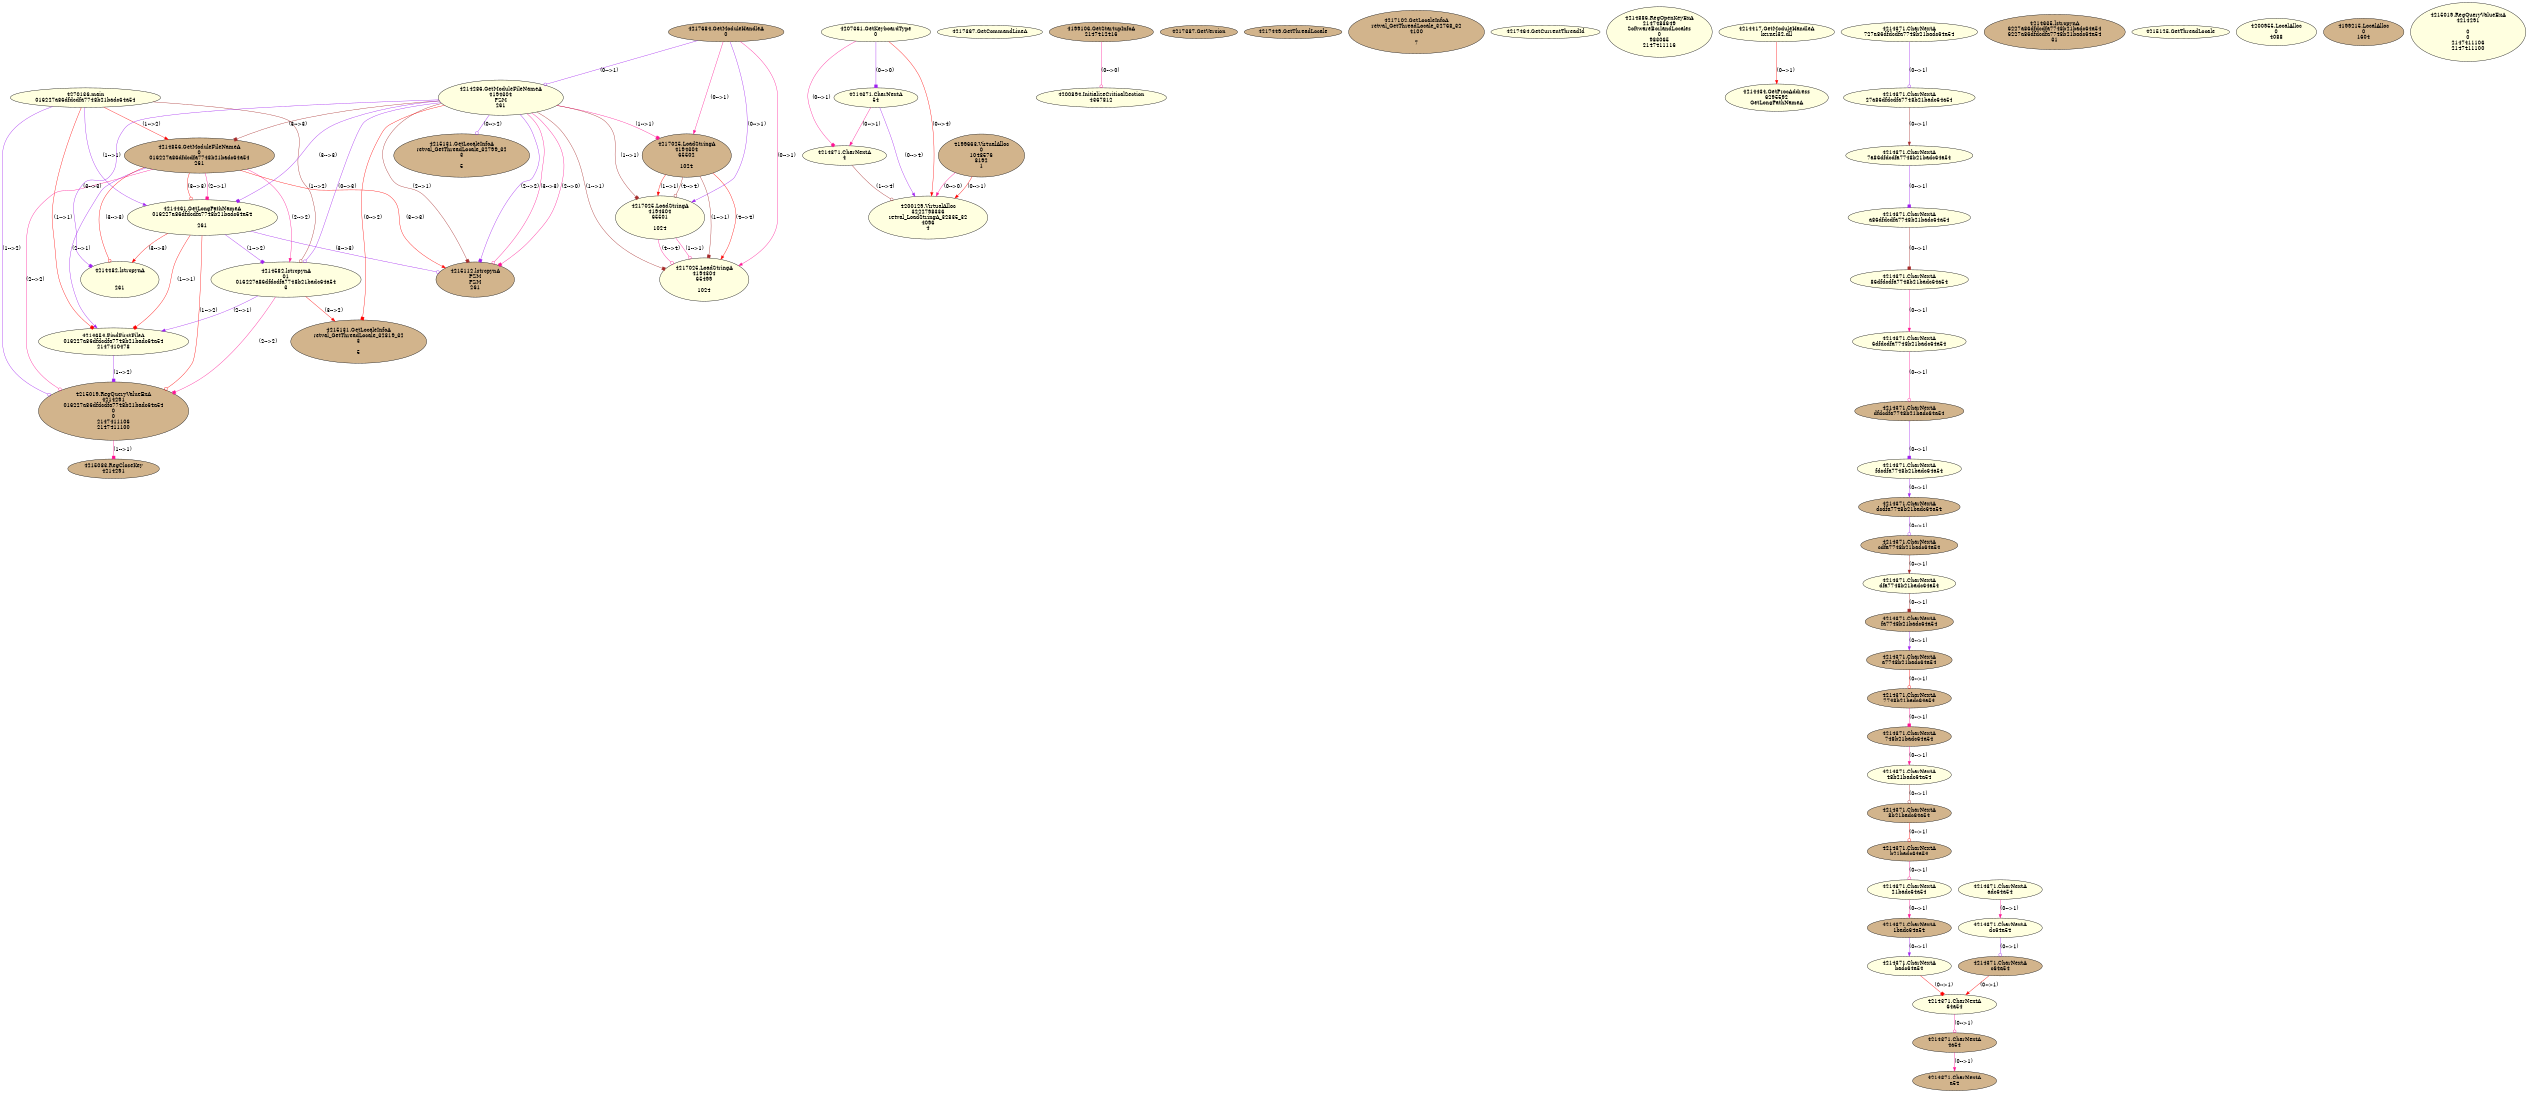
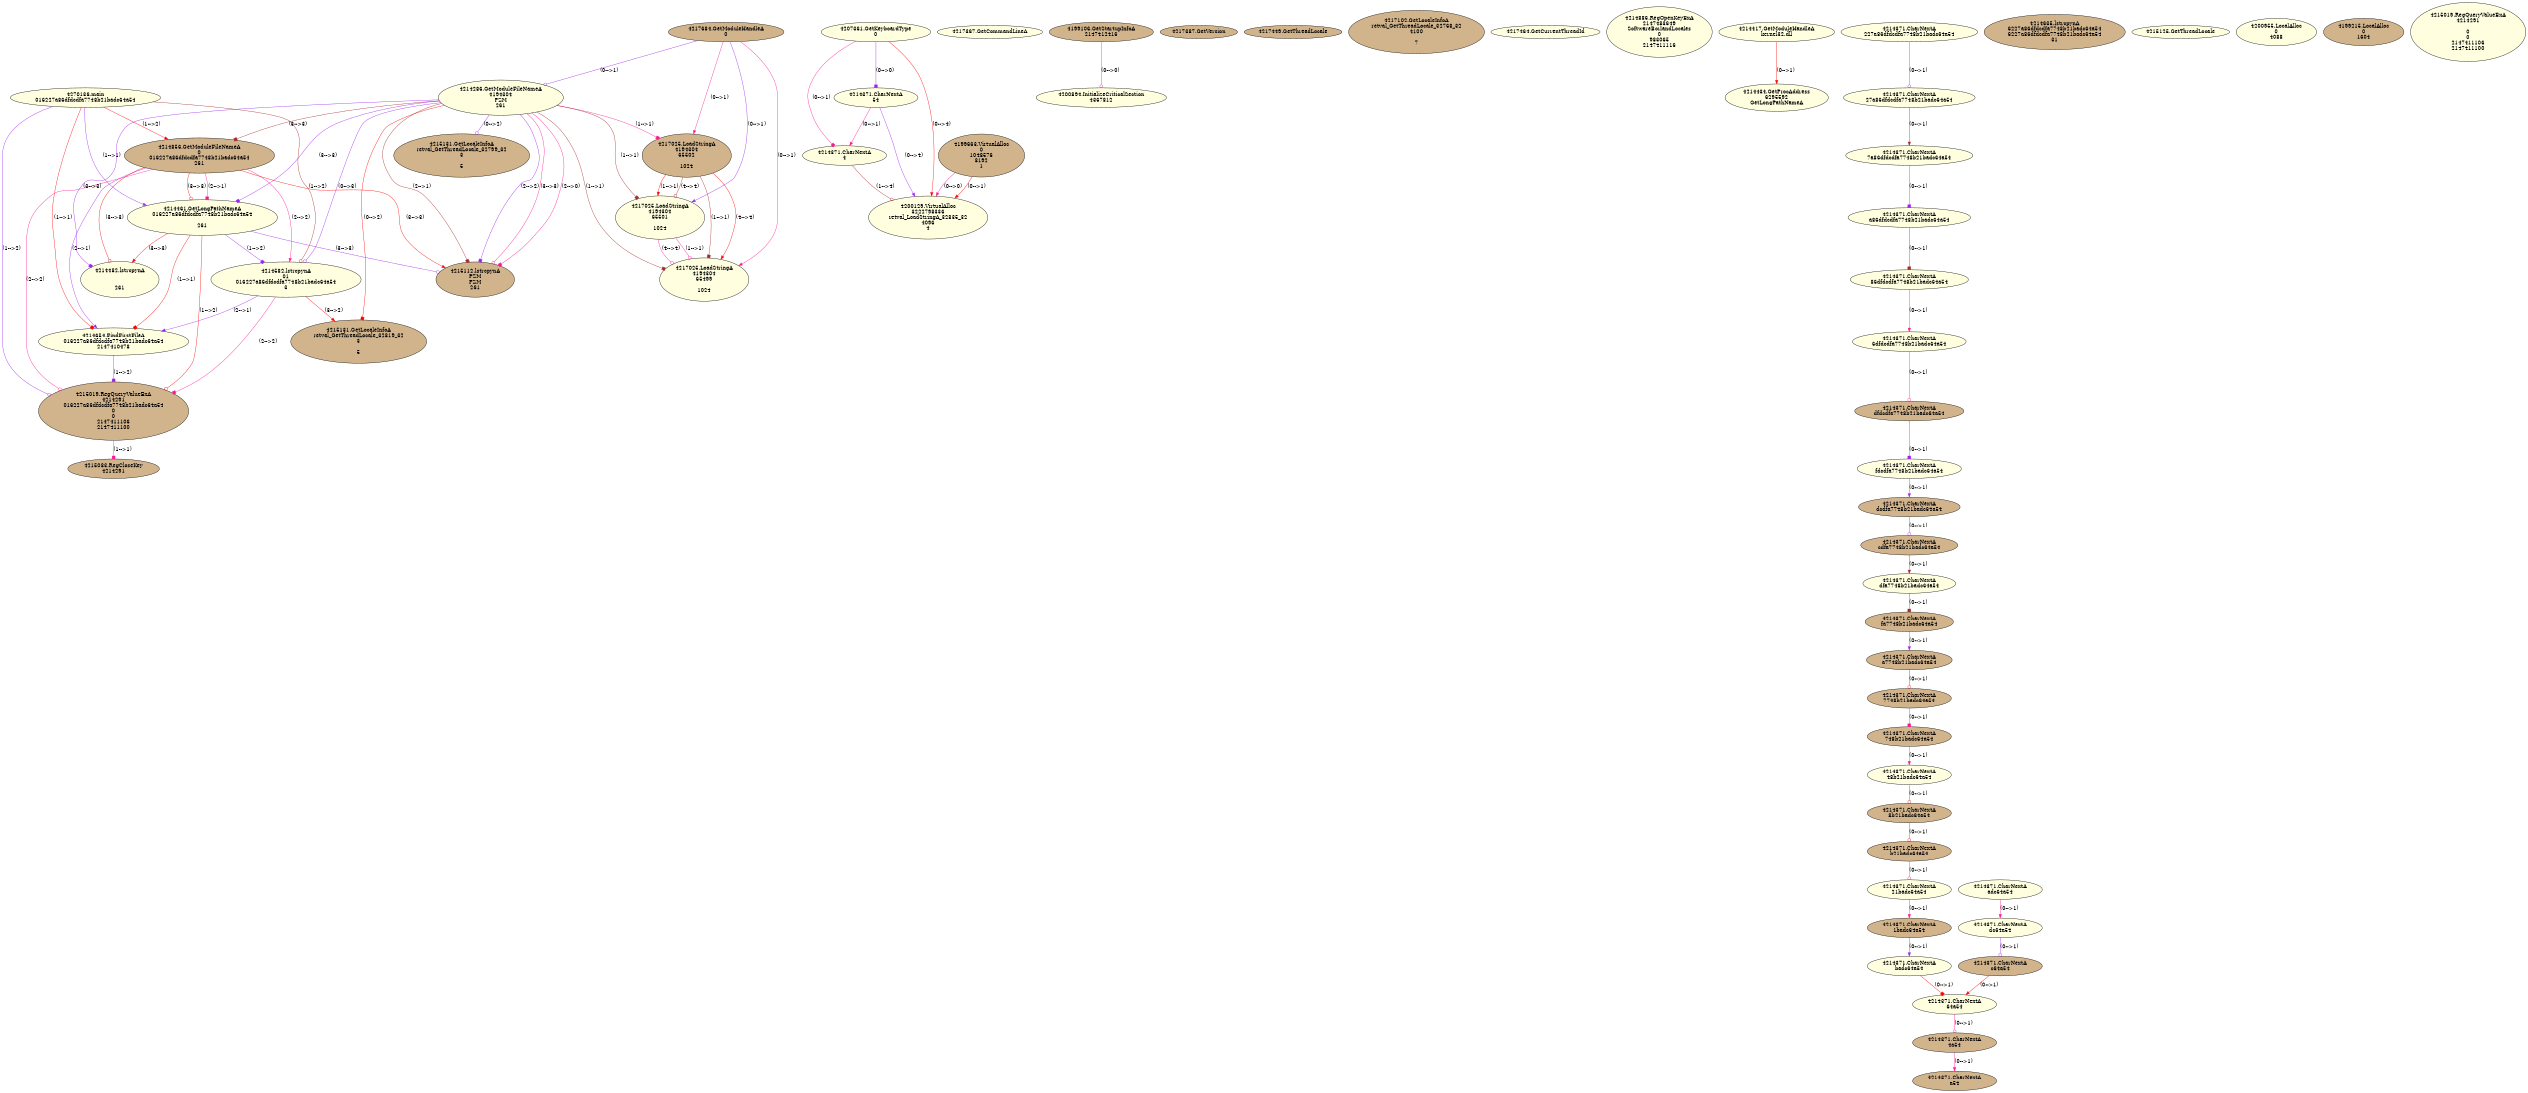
  digraph {
    node [fillcolor=lightyellow style=filled]
    edge [arrowhead=normal color=deeppink]
    n1 [label="4270136.main\n016227a86dfdcdfa7748b21badc64a54"]
    n2 [fillcolor=tan label="4214856.GetModuleFileNameA\n0\n016227a86dfdcdfa7748b21badc64a54\n261"]
    n3 [label="4214461.GetLongPathNameA\n016227a86dfdcdfa7748b21badc64a54\n\n261"]
    n4 [label="4214582.lstrcpynA\n01\n016227a86dfdcdfa7748b21badc64a54\n3"]
    n5 [label="4214654.FindFirstFileA\n016227a86dfdcdfa7748b21badc64a54\n2147410478"]
    n6 [fillcolor=tan label="4215019.RegQueryValueExA\n4214291\n016227a86dfdcdfa7748b21badc64a54\n0\n0\n2147411106\n2147411100"]
    n7 [fillcolor=tan label="4215112.lstrcpynA\nPZM\nPZM\n261"]
    n8 [label="4214482.lstrcpynA\n\n\n261"]
    n9 [fillcolor=tan label="4215131.GetLocaleInfoA\nretval_GetThreadLocale_32819_32\n3\n\n5"]
    n10 [fillcolor=tan label="4215083.RegCloseKey\n4214291"]
    n11 [fillcolor=tan label="4217684.GetModuleHandleA\n0"]
    n12 [label="4214286.GetModuleFileNameA\n4194304\nPZM\n261"]
    n13 [fillcolor=tan label="4217025.LoadStringA\n4194304\n65502\n\n1024"]
    n14 [label="4217025.LoadStringA\n4194304\n65501\n\n1024"]
    n15 [label="4217025.LoadStringA\n4194304\n65499\n\n1024"]
    n16 [fillcolor=tan label="4215131.GetLocaleInfoA\nretval_GetThreadLocale_32799_32\n3\n\n5"]
    n17 [label="4207361.GetKeyboardType\n0"]
    n18 [label="4214371.CharNextA\n54"]
    n19 [label="4214371.CharNextA\n4"]
    n20 [label="4200129.VirtualAlloc\n3222798336\nretval_LoadStringA_32835_32\n4096\n4"]
    n21 [label="4217367.GetCommandLineA\n"]
    n22 [fillcolor=tan label="4199106.GetStartupInfoA\n2147412416"]
    n23 [label="4200894.InitializeCriticalSection\n4367812"]
    n24 [fillcolor=tan label="4217387.GetVersion\n"]
    n25 [fillcolor=tan label="4217449.GetThreadLocale\n"]
    n26 [fillcolor=tan label="4217102.GetLocaleInfoA\nretval_GetThreadLocale_32768_32\n4100\n\n7"]
    n27 [label="4217464.GetCurrentThreadId\n"]
    n28 [label="4214886.RegOpenKeyExA\n2147483649\nSoftware\Borland\Locales\n0\n983065\n2147411116"]
    n29 [label="4214417.GetModuleHandleA\nkernel32.dll"]
    n30 [label="4214434.GetProcAddress\n6295592\nGetLongPathNameA"]
-   n31 [label="4214371.CharNextA\n727a86dfdcdfa7748b21badc64a54"]
+   n31 [label="4214371.CharNextA\n227a86dfdcdfa7748b21badc64a54"]
    n32 [label="4214371.CharNextA\n27a86dfdcdfa7748b21badc64a54"]
    n33 [label="4214371.CharNextA\n7a86dfdcdfa7748b21badc64a54"]
    n34 [label="4214371.CharNextA\na86dfdcdfa7748b21badc64a54"]
    n35 [label="4214371.CharNextA\n86dfdcdfa7748b21badc64a54"]
    n36 [label="4214371.CharNextA\n6dfdcdfa7748b21badc64a54"]
    n37 [fillcolor=tan label="4214371.CharNextA\ndfdcdfa7748b21badc64a54"]
    n38 [label="4214371.CharNextA\nfdcdfa7748b21badc64a54"]
    n39 [fillcolor=tan label="4214371.CharNextA\ndcdfa7748b21badc64a54"]
    n40 [fillcolor=tan label="4214371.CharNextA\ncdfa7748b21badc64a54"]
    n41 [label="4214371.CharNextA\ndfa7748b21badc64a54"]
    n42 [fillcolor=tan label="4214371.CharNextA\nfa7748b21badc64a54"]
    n43 [fillcolor=tan label="4214371.CharNextA\na7748b21badc64a54"]
    n44 [fillcolor=tan label="4214371.CharNextA\n7748b21badc64a54"]
    n45 [fillcolor=tan label="4214371.CharNextA\n748b21badc64a54"]
    n46 [label="4214371.CharNextA\n48b21badc64a54"]
    n47 [fillcolor=tan label="4214371.CharNextA\n8b21badc64a54"]
    n48 [fillcolor=tan label="4214371.CharNextA\nb21badc64a54"]
    n49 [label="4214371.CharNextA\n21badc64a54"]
    n50 [fillcolor=tan label="4214371.CharNextA\n1badc64a54"]
    n51 [label="4214371.CharNextA\nbadc64a54"]
    n52 [label="4214371.CharNextA\n64a54"]
    n53 [label="4214371.CharNextA\nadc64a54"]
    n54 [label="4214371.CharNextA\ndc64a54"]
    n55 [fillcolor=tan label="4214371.CharNextA\nc64a54"]
    n56 [fillcolor=tan label="4214371.CharNextA\n4a54"]
    n57 [fillcolor=tan label="4214371.CharNextA\na54"]
    n58 [fillcolor=tan label="4214635.lstrcpynA\n6227a86dfdcdfa7748b21badc64a54\n6227a86dfdcdfa7748b21badc64a54\n31"]
    n59 [label="4215125.GetThreadLocale\n"]
    n60 [label="4200955.LocalAlloc\n0\n4088"]
    n61 [fillcolor=tan label="4199663.VirtualAlloc\n0\n1048576\n8192\n1"]
    n62 [fillcolor=tan label="4199215.LocalAlloc\n0\n1604"]
    n63 [label="4215019.RegQueryValueExA\n4214291\n\n0\n0\n2147411106\n2147411100"]
    n1 -> n2 [color=red label="(1-->2)"]
    n1 -> n3 [color=purple label="(1-->1)"]
    n1 -> n4 [arrowhead=odot color=brown label="(1-->2)"]
    n1 -> n5 [arrowhead=box color=red label="(1-->1)"]
    n1 -> n6 [arrowhead=odot color=purple label="(1-->2)"]
    n2 -> n3 [arrowhead=box label="(2-->1)"]
    n2 -> n3 [arrowhead=odot color=red label="(3-->3)"]
    n2 -> n4 [label="(2-->2)"]
    n2 -> n5 [color=purple label="(2-->1)"]
    n2 -> n6 [arrowhead=odot label="(2-->2)"]
    n2 -> n7 [color=red label="(3-->3)"]
    n2 -> n8 [arrowhead=odot color=red label="(3-->3)"]
    n3 -> n4 [arrowhead=box color=purple label="(1-->2)"]
    n3 -> n5 [arrowhead=box color=red label="(1-->1)"]
    n3 -> n6 [arrowhead=odot color=red label="(1-->2)"]
    n3 -> n7 [arrowhead=odot color=purple label="(3-->3)"]
    n3 -> n8 [color=red label="(3-->3)"]
    n4 -> n5 [color=purple label="(2-->1)"]
    n4 -> n6 [arrowhead=box label="(2-->2)"]
    n4 -> n9 [color=red label="(3-->2)"]
    n5 -> n6 [arrowhead=box color=purple label="(1-->2)"]
    n6 -> n10 [arrowhead=box label="(1-->1)"]
    n11 -> n12 [arrowhead=odot color=purple label="(0-->1)"]
    n11 -> n13 [label="(0-->1)"]
    n11 -> n14 [color=purple label="(0-->1)"]
    n11 -> n15 [label="(0-->1)"]
    n12 -> n2 [arrowhead=box color=brown label="(3-->3)"]
    n12 -> n3 [arrowhead=box color=purple label="(3-->3)"]
    n12 -> n4 [arrowhead=odot color=purple label="(0-->3)"]
    n12 -> n7 [arrowhead=box color=brown label="(2-->1)"]
    n12 -> n7 [arrowhead=box color=purple label="(2-->2)"]
    n12 -> n7 [arrowhead=odot label="(3-->3)"]
    n12 -> n7 [arrowhead=box label="(2-->0)"]
    n12 -> n8 [arrowhead=box color=purple label="(3-->3)"]
    n12 -> n9 [arrowhead=box color=red label="(0-->2)"]
    n12 -> n13 [arrowhead=box label="(1-->1)"]
    n12 -> n14 [arrowhead=box color=brown label="(1-->1)"]
    n12 -> n15 [arrowhead=box color=brown label="(1-->1)"]
    n12 -> n16 [arrowhead=odot color=purple label="(0-->2)"]
    n13 -> n14 [color=red label="(1-->1)"]
    n13 -> n14 [arrowhead=odot color=brown label="(4-->4)"]
    n13 -> n15 [arrowhead=box color=brown label="(1-->1)"]
    n13 -> n15 [color=red label="(4-->4)"]
    n14 -> n15 [arrowhead=odot label="(1-->1)"]
    n14 -> n15 [arrowhead=odot label="(4-->4)"]
    n17 -> n18 [arrowhead=box color=purple label="(0-->0)"]
    n17 -> n19 [arrowhead=box label="(0-->1)"]
    n17 -> n20 [color=red label="(0-->4)"]
    n18 -> n19 [label="(0-->1)"]
    n18 -> n20 [color=purple label="(0-->4)"]
    n19 -> n20 [arrowhead=odot color=brown label="(1-->4)"]
    n22 -> n23 [arrowhead=odot label="(0-->0)"]
    n29 -> n30 [color=red label="(0-->1)"]
    n31 -> n32 [arrowhead=odot color=purple label="(0-->1)"]
    n32 -> n33 [color=brown label="(0-->1)"]
    n33 -> n34 [arrowhead=box color=purple label="(0-->1)"]
    n34 -> n35 [arrowhead=box color=brown label="(0-->1)"]
    n35 -> n36 [label="(0-->1)"]
    n36 -> n37 [arrowhead=odot label="(0-->1)"]
    n37 -> n38 [arrowhead=box color=purple label="(0-->1)"]
    n38 -> n39 [color=purple label="(0-->1)"]
    n39 -> n40 [arrowhead=odot color=purple label="(0-->1)"]
    n40 -> n41 [color=brown label="(0-->1)"]
    n41 -> n42 [arrowhead=box color=brown label="(0-->1)"]
    n42 -> n43 [color=purple label="(0-->1)"]
    n43 -> n44 [arrowhead=odot color=red label="(0-->1)"]
    n44 -> n45 [arrowhead=box label="(0-->1)"]
    n45 -> n46 [label="(0-->1)"]
    n46 -> n47 [arrowhead=odot color=brown label="(0-->1)"]
    n47 -> n48 [arrowhead=odot color=red label="(0-->1)"]
    n48 -> n49 [arrowhead=odot label="(0-->1)"]
    n49 -> n50 [label="(0-->1)"]
    n50 -> n51 [color=purple label="(0-->1)"]
    n51 -> n52 [arrowhead=box color=red label="(0-->1)"]
    n52 -> n56 [arrowhead=odot label="(0-->1)"]
    n53 -> n54 [label="(0-->1)"]
    n54 -> n55 [arrowhead=odot color=purple label="(0-->1)"]
    n55 -> n52 [color=red label="(0-->1)"]
    n56 -> n57 [label="(0-->1)"]
    n61 -> n20 [color=red label="(0-->1)"]
    n61 -> n20 [label="(0-->0)"]
  }
